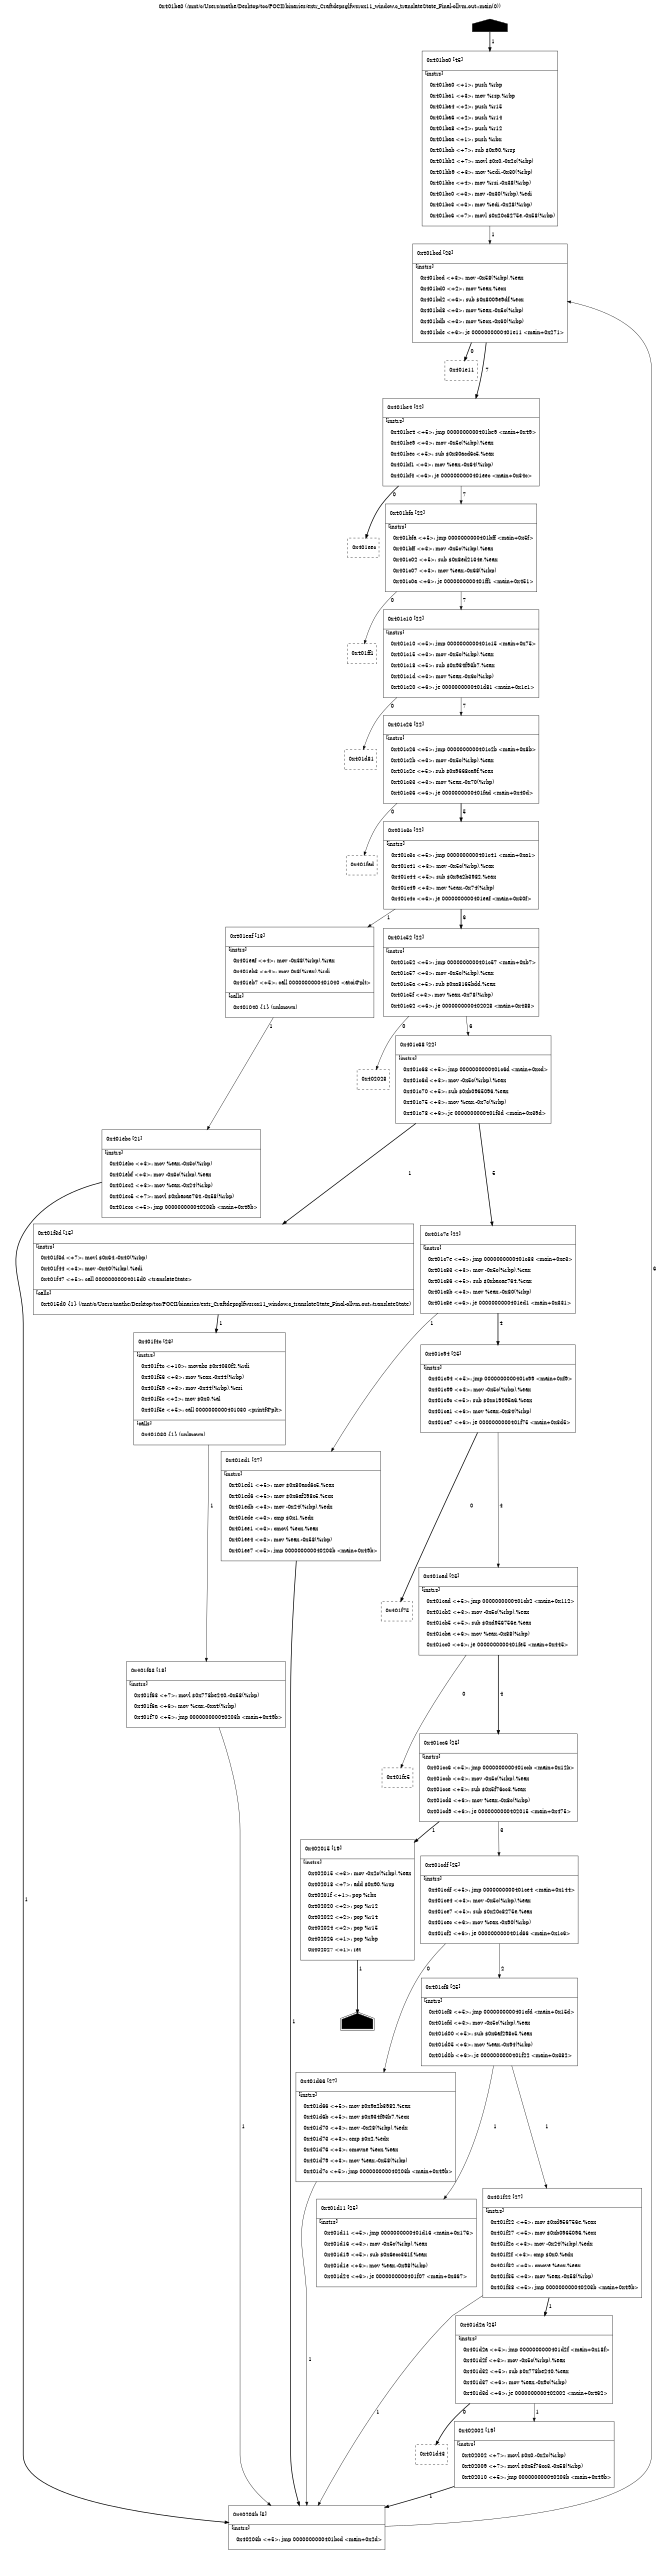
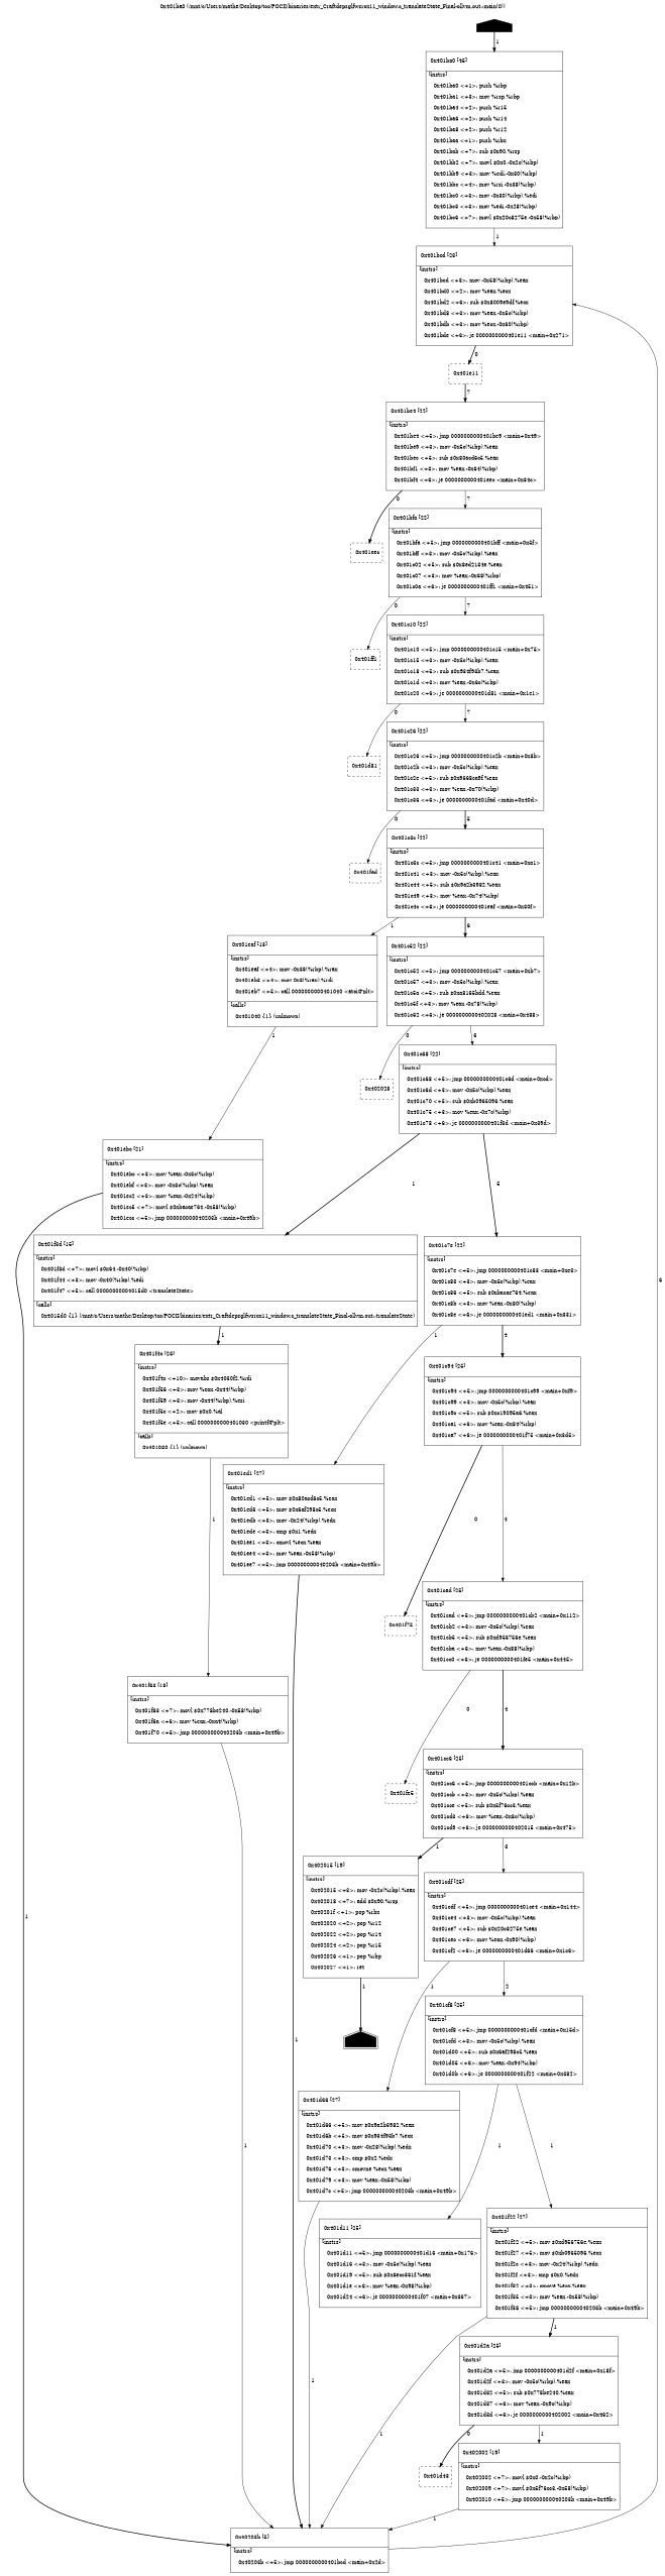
  digraph {
    label="0x401ba0 (/mnt/c/Users/mathe/Desktop/tcc/POCII/binaries/extr_Craftdepsglfwsrcx11_window.c_translateState_Final-ollvm.out::main(0))"
    labelloc=t
    node [shape=record]
    edge [style=solid]
    Entry [fillcolor=black height=0.3 shape=house style=filled width=0.3]
    n2 [label="{\n     0x401ba0 [45]\l\n     | [instrs]\l\n     &nbsp;&nbsp;0x401ba0 \<+1\>: push %rbp\l\n     &nbsp;&nbsp;0x401ba1 \<+3\>: mov %rsp,%rbp\l\n     &nbsp;&nbsp;0x401ba4 \<+2\>: push %r15\l\n     &nbsp;&nbsp;0x401ba6 \<+2\>: push %r14\l\n     &nbsp;&nbsp;0x401ba8 \<+2\>: push %r12\l\n     &nbsp;&nbsp;0x401baa \<+1\>: push %rbx\l\n     &nbsp;&nbsp;0x401bab \<+7\>: sub $0x90,%rsp\l\n     &nbsp;&nbsp;0x401bb2 \<+7\>: movl $0x0,-0x2c(%rbp)\l\n     &nbsp;&nbsp;0x401bb9 \<+3\>: mov %edi,-0x30(%rbp)\l\n     &nbsp;&nbsp;0x401bbc \<+4\>: mov %rsi,-0x38(%rbp)\l\n     &nbsp;&nbsp;0x401bc0 \<+3\>: mov -0x30(%rbp),%edi\l\n     &nbsp;&nbsp;0x401bc3 \<+3\>: mov %edi,-0x28(%rbp)\l\n     &nbsp;&nbsp;0x401bc6 \<+7\>: movl $0x20c8275e,-0x58(%rbp)\l\n  }"]
    n3 [label="{\n     0x401bcd [23]\l\n     | [instrs]\l\n     &nbsp;&nbsp;0x401bcd \<+3\>: mov -0x58(%rbp),%eax\l\n     &nbsp;&nbsp;0x401bd0 \<+2\>: mov %eax,%ecx\l\n     &nbsp;&nbsp;0x401bd2 \<+6\>: sub $0x8009e9df,%ecx\l\n     &nbsp;&nbsp;0x401bd8 \<+3\>: mov %eax,-0x5c(%rbp)\l\n     &nbsp;&nbsp;0x401bdb \<+3\>: mov %ecx,-0x60(%rbp)\l\n     &nbsp;&nbsp;0x401bde \<+6\>: je 0000000000401e11 \<main+0x271\>\l\n  }"]
    n4 [label="{\n     0x401e11\l\n  }" style=dashed]
    n5 [label="{\n     0x401be4 [22]\l\n     | [instrs]\l\n     &nbsp;&nbsp;0x401be4 \<+5\>: jmp 0000000000401be9 \<main+0x49\>\l\n     &nbsp;&nbsp;0x401be9 \<+3\>: mov -0x5c(%rbp),%eax\l\n     &nbsp;&nbsp;0x401bec \<+5\>: sub $0x80acd6c5,%eax\l\n     &nbsp;&nbsp;0x401bf1 \<+3\>: mov %eax,-0x64(%rbp)\l\n     &nbsp;&nbsp;0x401bf4 \<+6\>: je 0000000000401eec \<main+0x34c\>\l\n  }"]
    n6 [label="{\n     0x401eec\l\n  }" style=dashed]
    n7 [label="{\n     0x401bfa [22]\l\n     | [instrs]\l\n     &nbsp;&nbsp;0x401bfa \<+5\>: jmp 0000000000401bff \<main+0x5f\>\l\n     &nbsp;&nbsp;0x401bff \<+3\>: mov -0x5c(%rbp),%eax\l\n     &nbsp;&nbsp;0x401c02 \<+5\>: sub $0x8ed2134e,%eax\l\n     &nbsp;&nbsp;0x401c07 \<+3\>: mov %eax,-0x68(%rbp)\l\n     &nbsp;&nbsp;0x401c0a \<+6\>: je 0000000000401ff1 \<main+0x451\>\l\n  }"]
    n8 [label="{\n     0x401ff1\l\n  }" style=dashed]
    n9 [label="{\n     0x401c10 [22]\l\n     | [instrs]\l\n     &nbsp;&nbsp;0x401c10 \<+5\>: jmp 0000000000401c15 \<main+0x75\>\l\n     &nbsp;&nbsp;0x401c15 \<+3\>: mov -0x5c(%rbp),%eax\l\n     &nbsp;&nbsp;0x401c18 \<+5\>: sub $0x934f93b7,%eax\l\n     &nbsp;&nbsp;0x401c1d \<+3\>: mov %eax,-0x6c(%rbp)\l\n     &nbsp;&nbsp;0x401c20 \<+6\>: je 0000000000401d81 \<main+0x1e1\>\l\n  }"]
    Exit [fillcolor=black height=0.3 peripheries=2 shape=house style=filled width=0.3]
    n11 [label="{\n     0x401d81\l\n  }" style=dashed]
    n12 [label="{\n     0x401c26 [22]\l\n     | [instrs]\l\n     &nbsp;&nbsp;0x401c26 \<+5\>: jmp 0000000000401c2b \<main+0x8b\>\l\n     &nbsp;&nbsp;0x401c2b \<+3\>: mov -0x5c(%rbp),%eax\l\n     &nbsp;&nbsp;0x401c2e \<+5\>: sub $0x9668ca9f,%eax\l\n     &nbsp;&nbsp;0x401c33 \<+3\>: mov %eax,-0x70(%rbp)\l\n     &nbsp;&nbsp;0x401c36 \<+6\>: je 0000000000401fad \<main+0x40d\>\l\n  }"]
    n13 [label="{\n     0x401d43\l\n  }" style=dashed]
    n14 [label="{\n     0x401fad\l\n  }" style=dashed]
    n15 [label="{\n     0x401c3c [22]\l\n     | [instrs]\l\n     &nbsp;&nbsp;0x401c3c \<+5\>: jmp 0000000000401c41 \<main+0xa1\>\l\n     &nbsp;&nbsp;0x401c41 \<+3\>: mov -0x5c(%rbp),%eax\l\n     &nbsp;&nbsp;0x401c44 \<+5\>: sub $0x9a2b3982,%eax\l\n     &nbsp;&nbsp;0x401c49 \<+3\>: mov %eax,-0x74(%rbp)\l\n     &nbsp;&nbsp;0x401c4c \<+6\>: je 0000000000401eaf \<main+0x30f\>\l\n  }"]
    n16 [label="{\n     0x402002 [19]\l\n     | [instrs]\l\n     &nbsp;&nbsp;0x402002 \<+7\>: movl $0x0,-0x2c(%rbp)\l\n     &nbsp;&nbsp;0x402009 \<+7\>: movl $0x5f76cc3,-0x58(%rbp)\l\n     &nbsp;&nbsp;0x402010 \<+5\>: jmp 000000000040203b \<main+0x49b\>\l\n  }"]
    n17 [label="{\n     0x40203b [5]\l\n     | [instrs]\l\n     &nbsp;&nbsp;0x40203b \<+5\>: jmp 0000000000401bcd \<main+0x2d\>\l\n  }"]
    n18 [label="{\n     0x401eaf [13]\l\n     | [instrs]\l\n     &nbsp;&nbsp;0x401eaf \<+4\>: mov -0x38(%rbp),%rax\l\n     &nbsp;&nbsp;0x401eb3 \<+4\>: mov 0x8(%rax),%rdi\l\n     &nbsp;&nbsp;0x401eb7 \<+5\>: call 0000000000401040 \<atoi@plt\>\l\n     | [calls]\l\n     &nbsp;&nbsp;0x401040 \{1\} (unknown)\l\n  }"]
    n19 [label="{\n     0x401c52 [22]\l\n     | [instrs]\l\n     &nbsp;&nbsp;0x401c52 \<+5\>: jmp 0000000000401c57 \<main+0xb7\>\l\n     &nbsp;&nbsp;0x401c57 \<+3\>: mov -0x5c(%rbp),%eax\l\n     &nbsp;&nbsp;0x401c5a \<+5\>: sub $0xa8165bdd,%eax\l\n     &nbsp;&nbsp;0x401c5f \<+3\>: mov %eax,-0x78(%rbp)\l\n     &nbsp;&nbsp;0x401c62 \<+6\>: je 0000000000402028 \<main+0x488\>\l\n  }"]
    n20 [label="{\n     0x401d2a [25]\l\n     | [instrs]\l\n     &nbsp;&nbsp;0x401d2a \<+5\>: jmp 0000000000401d2f \<main+0x18f\>\l\n     &nbsp;&nbsp;0x401d2f \<+3\>: mov -0x5c(%rbp),%eax\l\n     &nbsp;&nbsp;0x401d32 \<+5\>: sub $0x778be240,%eax\l\n     &nbsp;&nbsp;0x401d37 \<+6\>: mov %eax,-0x9c(%rbp)\l\n     &nbsp;&nbsp;0x401d3d \<+6\>: je 0000000000402002 \<main+0x462\>\l\n  }"]
    n21 [label="{\n     0x401ebc [21]\l\n     | [instrs]\l\n     &nbsp;&nbsp;0x401ebc \<+3\>: mov %eax,-0x3c(%rbp)\l\n     &nbsp;&nbsp;0x401ebf \<+3\>: mov -0x3c(%rbp),%eax\l\n     &nbsp;&nbsp;0x401ec2 \<+3\>: mov %eax,-0x24(%rbp)\l\n     &nbsp;&nbsp;0x401ec5 \<+7\>: movl $0xbacae764,-0x58(%rbp)\l\n     &nbsp;&nbsp;0x401ecc \<+5\>: jmp 000000000040203b \<main+0x49b\>\l\n  }"]
    n22 [label="{\n     0x402028\l\n  }" style=dashed]
    n23 [label="{\n     0x401c68 [22]\l\n     | [instrs]\l\n     &nbsp;&nbsp;0x401c68 \<+5\>: jmp 0000000000401c6d \<main+0xcd\>\l\n     &nbsp;&nbsp;0x401c6d \<+3\>: mov -0x5c(%rbp),%eax\l\n     &nbsp;&nbsp;0x401c70 \<+5\>: sub $0xb0965096,%eax\l\n     &nbsp;&nbsp;0x401c75 \<+3\>: mov %eax,-0x7c(%rbp)\l\n     &nbsp;&nbsp;0x401c78 \<+6\>: je 0000000000401f3d \<main+0x39d\>\l\n  }"]
    n24 [label="{\n     0x401f3d [15]\l\n     | [instrs]\l\n     &nbsp;&nbsp;0x401f3d \<+7\>: movl $0x64,-0x40(%rbp)\l\n     &nbsp;&nbsp;0x401f44 \<+3\>: mov -0x40(%rbp),%edi\l\n     &nbsp;&nbsp;0x401f47 \<+5\>: call 00000000004015d0 \<translateState\>\l\n     | [calls]\l\n     &nbsp;&nbsp;0x4015d0 \{1\} (/mnt/c/Users/mathe/Desktop/tcc/POCII/binaries/extr_Craftdepsglfwsrcx11_window.c_translateState_Final-ollvm.out::translateState)\l\n  }"]
    n25 [label="{\n     0x401c7e [22]\l\n     | [instrs]\l\n     &nbsp;&nbsp;0x401c7e \<+5\>: jmp 0000000000401c83 \<main+0xe3\>\l\n     &nbsp;&nbsp;0x401c83 \<+3\>: mov -0x5c(%rbp),%eax\l\n     &nbsp;&nbsp;0x401c86 \<+5\>: sub $0xbacae764,%eax\l\n     &nbsp;&nbsp;0x401c8b \<+3\>: mov %eax,-0x80(%rbp)\l\n     &nbsp;&nbsp;0x401c8e \<+6\>: je 0000000000401ed1 \<main+0x331\>\l\n  }"]
    n26 [label="{\n     0x401f63 [18]\l\n     | [instrs]\l\n     &nbsp;&nbsp;0x401f63 \<+7\>: movl $0x778be240,-0x58(%rbp)\l\n     &nbsp;&nbsp;0x401f6a \<+6\>: mov %eax,-0xa4(%rbp)\l\n     &nbsp;&nbsp;0x401f70 \<+5\>: jmp 000000000040203b \<main+0x49b\>\l\n  }"]
    n27 [label="{\n     0x401f4c [23]\l\n     | [instrs]\l\n     &nbsp;&nbsp;0x401f4c \<+10\>: movabs $0x4030f2,%rdi\l\n     &nbsp;&nbsp;0x401f56 \<+3\>: mov %eax,-0x44(%rbp)\l\n     &nbsp;&nbsp;0x401f59 \<+3\>: mov -0x44(%rbp),%esi\l\n     &nbsp;&nbsp;0x401f5c \<+2\>: mov $0x0,%al\l\n     &nbsp;&nbsp;0x401f5e \<+5\>: call 0000000000401030 \<printf@plt\>\l\n     | [calls]\l\n     &nbsp;&nbsp;0x401030 \{1\} (unknown)\l\n  }"]
    n28 [label="{\n     0x401ed1 [27]\l\n     | [instrs]\l\n     &nbsp;&nbsp;0x401ed1 \<+5\>: mov $0x80acd6c5,%eax\l\n     &nbsp;&nbsp;0x401ed6 \<+5\>: mov $0x6af298c5,%ecx\l\n     &nbsp;&nbsp;0x401edb \<+3\>: mov -0x24(%rbp),%edx\l\n     &nbsp;&nbsp;0x401ede \<+3\>: cmp $0x1,%edx\l\n     &nbsp;&nbsp;0x401ee1 \<+3\>: cmovl %ecx,%eax\l\n     &nbsp;&nbsp;0x401ee4 \<+3\>: mov %eax,-0x58(%rbp)\l\n     &nbsp;&nbsp;0x401ee7 \<+5\>: jmp 000000000040203b \<main+0x49b\>\l\n  }"]
    n29 [label="{\n     0x401c94 [25]\l\n     | [instrs]\l\n     &nbsp;&nbsp;0x401c94 \<+5\>: jmp 0000000000401c99 \<main+0xf9\>\l\n     &nbsp;&nbsp;0x401c99 \<+3\>: mov -0x5c(%rbp),%eax\l\n     &nbsp;&nbsp;0x401c9c \<+5\>: sub $0xc19095a6,%eax\l\n     &nbsp;&nbsp;0x401ca1 \<+6\>: mov %eax,-0x84(%rbp)\l\n     &nbsp;&nbsp;0x401ca7 \<+6\>: je 0000000000401f75 \<main+0x3d5\>\l\n  }"]
    n30 [label="{\n     0x401f75\l\n  }" style=dashed]
    n31 [label="{\n     0x401cad [25]\l\n     | [instrs]\l\n     &nbsp;&nbsp;0x401cad \<+5\>: jmp 0000000000401cb2 \<main+0x112\>\l\n     &nbsp;&nbsp;0x401cb2 \<+3\>: mov -0x5c(%rbp),%eax\l\n     &nbsp;&nbsp;0x401cb5 \<+5\>: sub $0xd956756e,%eax\l\n     &nbsp;&nbsp;0x401cba \<+6\>: mov %eax,-0x88(%rbp)\l\n     &nbsp;&nbsp;0x401cc0 \<+6\>: je 0000000000401fe5 \<main+0x445\>\l\n  }"]
    n32 [label="{\n     0x401d11 [25]\l\n     | [instrs]\l\n     &nbsp;&nbsp;0x401d11 \<+5\>: jmp 0000000000401d16 \<main+0x176\>\l\n     &nbsp;&nbsp;0x401d16 \<+3\>: mov -0x5c(%rbp),%eax\l\n     &nbsp;&nbsp;0x401d19 \<+5\>: sub $0x6ecc361f,%eax\l\n     &nbsp;&nbsp;0x401d1e \<+6\>: mov %eax,-0x98(%rbp)\l\n     &nbsp;&nbsp;0x401d24 \<+6\>: je 0000000000401f07 \<main+0x367\>\l\n  }"]
    n33 [label="{\n     0x401fe5\l\n  }" style=dashed]
    n34 [label="{\n     0x401cc6 [25]\l\n     | [instrs]\l\n     &nbsp;&nbsp;0x401cc6 \<+5\>: jmp 0000000000401ccb \<main+0x12b\>\l\n     &nbsp;&nbsp;0x401ccb \<+3\>: mov -0x5c(%rbp),%eax\l\n     &nbsp;&nbsp;0x401cce \<+5\>: sub $0x5f76cc3,%eax\l\n     &nbsp;&nbsp;0x401cd3 \<+6\>: mov %eax,-0x8c(%rbp)\l\n     &nbsp;&nbsp;0x401cd9 \<+6\>: je 0000000000402015 \<main+0x475\>\l\n  }"]
    n35 [label="{\n     0x401f22 [27]\l\n     | [instrs]\l\n     &nbsp;&nbsp;0x401f22 \<+5\>: mov $0xd956756e,%eax\l\n     &nbsp;&nbsp;0x401f27 \<+5\>: mov $0xb0965096,%ecx\l\n     &nbsp;&nbsp;0x401f2c \<+3\>: mov -0x24(%rbp),%edx\l\n     &nbsp;&nbsp;0x401f2f \<+3\>: cmp $0x0,%edx\l\n     &nbsp;&nbsp;0x401f32 \<+3\>: cmove %ecx,%eax\l\n     &nbsp;&nbsp;0x401f35 \<+3\>: mov %eax,-0x58(%rbp)\l\n     &nbsp;&nbsp;0x401f38 \<+5\>: jmp 000000000040203b \<main+0x49b\>\l\n  }"]
    n36 [label="{\n     0x402015 [19]\l\n     | [instrs]\l\n     &nbsp;&nbsp;0x402015 \<+3\>: mov -0x2c(%rbp),%eax\l\n     &nbsp;&nbsp;0x402018 \<+7\>: add $0x90,%rsp\l\n     &nbsp;&nbsp;0x40201f \<+1\>: pop %rbx\l\n     &nbsp;&nbsp;0x402020 \<+2\>: pop %r12\l\n     &nbsp;&nbsp;0x402022 \<+2\>: pop %r14\l\n     &nbsp;&nbsp;0x402024 \<+2\>: pop %r15\l\n     &nbsp;&nbsp;0x402026 \<+1\>: pop %rbp\l\n     &nbsp;&nbsp;0x402027 \<+1\>: ret\l\n  }"]
    n37 [label="{\n     0x401cdf [25]\l\n     | [instrs]\l\n     &nbsp;&nbsp;0x401cdf \<+5\>: jmp 0000000000401ce4 \<main+0x144\>\l\n     &nbsp;&nbsp;0x401ce4 \<+3\>: mov -0x5c(%rbp),%eax\l\n     &nbsp;&nbsp;0x401ce7 \<+5\>: sub $0x20c8275e,%eax\l\n     &nbsp;&nbsp;0x401cec \<+6\>: mov %eax,-0x90(%rbp)\l\n     &nbsp;&nbsp;0x401cf2 \<+6\>: je 0000000000401d66 \<main+0x1c6\>\l\n  }"]
    n38 [label="{\n     0x401d66 [27]\l\n     | [instrs]\l\n     &nbsp;&nbsp;0x401d66 \<+5\>: mov $0x9a2b3982,%eax\l\n     &nbsp;&nbsp;0x401d6b \<+5\>: mov $0x934f93b7,%ecx\l\n     &nbsp;&nbsp;0x401d70 \<+3\>: mov -0x28(%rbp),%edx\l\n     &nbsp;&nbsp;0x401d73 \<+3\>: cmp $0x2,%edx\l\n     &nbsp;&nbsp;0x401d76 \<+3\>: cmovne %ecx,%eax\l\n     &nbsp;&nbsp;0x401d79 \<+3\>: mov %eax,-0x58(%rbp)\l\n     &nbsp;&nbsp;0x401d7c \<+5\>: jmp 000000000040203b \<main+0x49b\>\l\n  }"]
    n39 [label="{\n     0x401cf8 [25]\l\n     | [instrs]\l\n     &nbsp;&nbsp;0x401cf8 \<+5\>: jmp 0000000000401cfd \<main+0x15d\>\l\n     &nbsp;&nbsp;0x401cfd \<+3\>: mov -0x5c(%rbp),%eax\l\n     &nbsp;&nbsp;0x401d00 \<+5\>: sub $0x6af298c5,%eax\l\n     &nbsp;&nbsp;0x401d05 \<+6\>: mov %eax,-0x94(%rbp)\l\n     &nbsp;&nbsp;0x401d0b \<+6\>: je 0000000000401f22 \<main+0x382\>\l\n  }"]
    Entry -> n2 [label=" 1" style=bold]
    n2 -> n3 [label=" 1"]
    n3 -> n4 [label=" 0" style=bold]
-   n3 -> n5 [label=" 7" style=bold]
+   n4 -> n5 [label=" 7" style=bold]
    n5 -> n6 [label=" 0" style=bold]
    n5 -> n7 [label=" 7"]
    n7 -> n8 [label=" 0"]
    n7 -> n9 [label=" 7"]
    n9 -> n11 [label=" 0"]
    n9 -> n12 [label=" 7"]
    n12 -> n14 [label=" 0"]
    n12 -> n15 [label=" 5" style=bold]
    n15 -> n18 [label=" 1"]
    n15 -> n19 [label=" 6" style=bold]
-   n16 -> n17 [label=" 1" style=bold]
+   n16 -> n17 [label=" 1"]
    n17 -> n3 [label=" 6"]
    n18 -> n21 [label=" 1"]
    n19 -> n22 [label=" 0"]
    n19 -> n23 [label=" 6"]
    n20 -> n13 [label=" 0" style=bold]
    n20 -> n16 [label=" 1"]
    n21 -> n17 [label=" 1" style=bold]
    n23 -> n24 [label=" 1" style=bold]
    n23 -> n25 [label=" 5" style=bold]
    n24 -> n27 [label=" 1" style=bold]
    n25 -> n28 [label=" 1"]
    n25 -> n29 [label=" 4" style=bold]
    n26 -> n17 [label=" 1"]
    n27 -> n26 [label=" 1"]
    n28 -> n17 [label=" 1" style=bold]
    n29 -> n30 [label=" 0" style=bold]
    n29 -> n31 [label=" 4"]
    n31 -> n33 [label=" 0"]
    n31 -> n34 [label=" 4" style=bold]
    n34 -> n36 [label=" 1" style=bold]
    n34 -> n37 [label=" 3"]
    n35 -> n17 [label=" 1"]
    n35 -> n20 [label=" 1" style=bold]
    n36 -> Exit [label=" 1" style=bold]
-   n37 -> n38 [label=" 0"]
+   n37 -> n38 [label=" 1"]
    n37 -> n39 [label=" 2"]
    n38 -> n17 [label=" 1"]
    n39 -> n32 [label=" 1"]
    n39 -> n35 [label=" 1"]
  }
